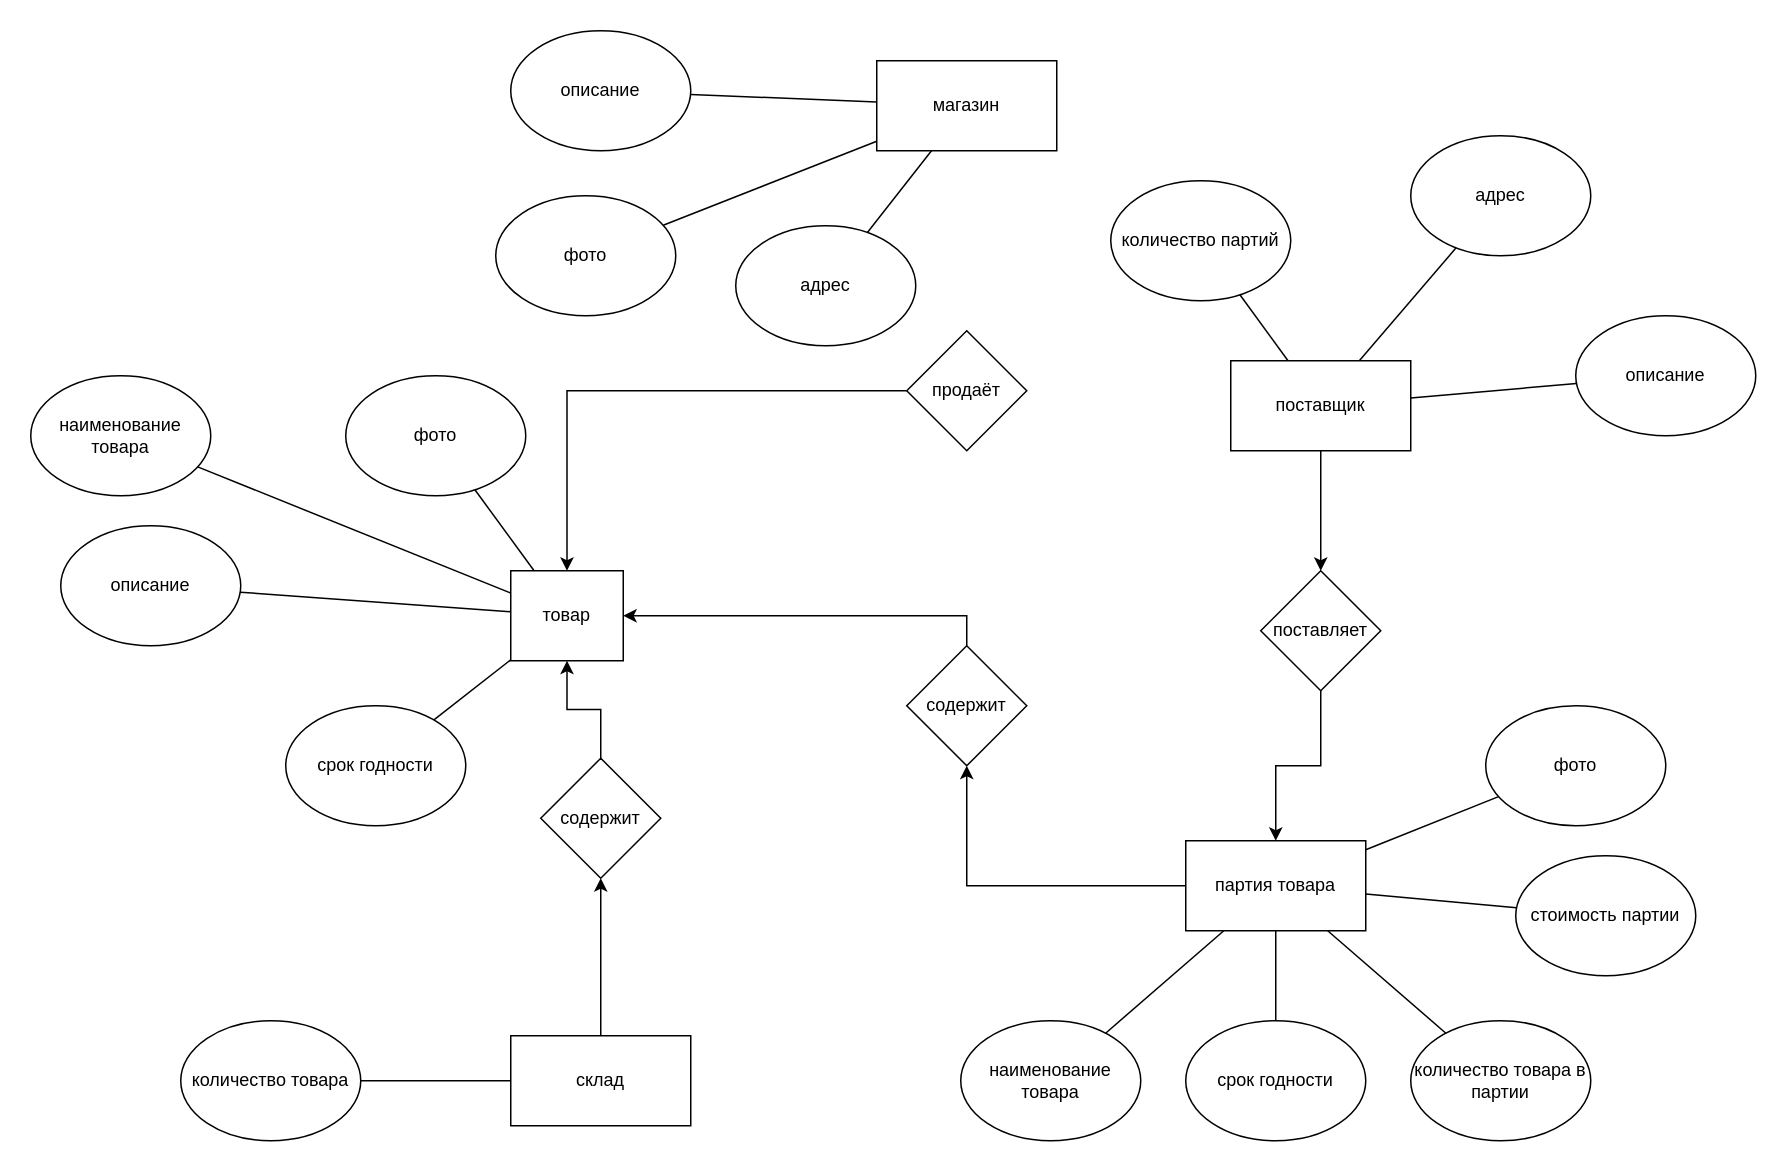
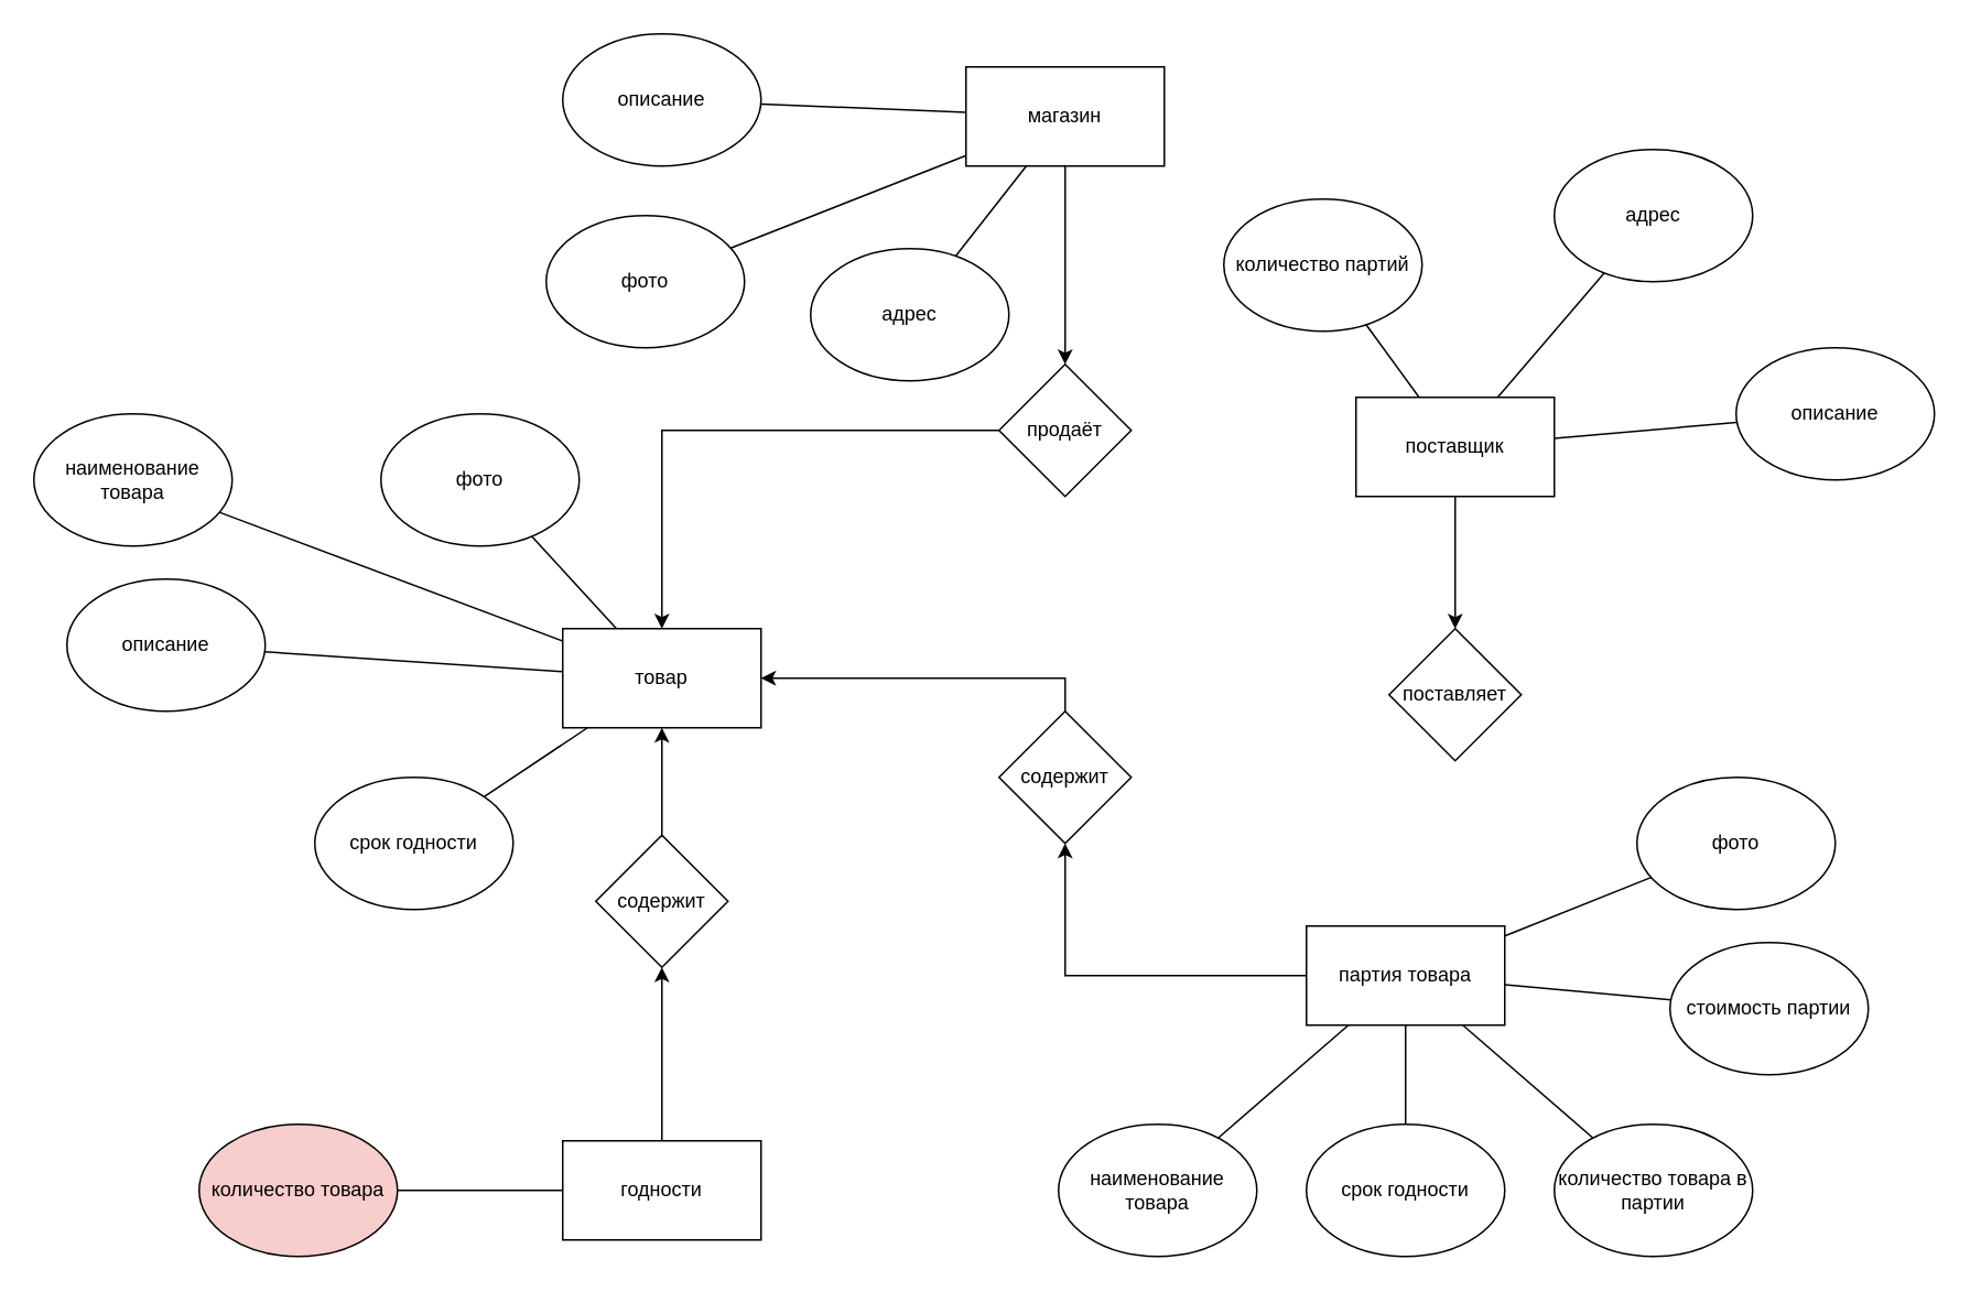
  <mxCell id="0" />
  <mxCell id="1" parent="0" />
  <mxCell id="2" style="edgeStyle=orthogonalEdgeStyle;rounded=0;orthogonalLoop=1;jettySize=auto;html=1;exitX=0.5;exitY=0;exitDx=0;exitDy=0;" edge="1" parent="1" source="4" target="18"><mxGeometry relative="1" as="geometry" /></mxCell>
  <mxCell id="3" style="edgeStyle=orthogonalEdgeStyle;rounded=0;orthogonalLoop=1;jettySize=auto;html=1;exitX=0;exitY=0.5;exitDx=0;exitDy=0;shape=wire;dashed=1;endArrow=none;endFill=0;" edge="1" parent="1" source="4" target="5"><mxGeometry relative="1" as="geometry" /></mxCell>
- <mxCell id="4" value="склад" style="rounded=0;whiteSpace=wrap;html=1;" vertex="1" parent="1"><mxGeometry x="340" y="690" width="120" height="60" as="geometry" /></mxCell>
- <mxCell id="5" value="количество товара" style="ellipse;whiteSpace=wrap;html=1;" vertex="1" parent="1"><mxGeometry x="120" y="680" width="120" height="80" as="geometry" /></mxCell>
+ <mxCell id="4" value="годности" style="rounded=0;whiteSpace=wrap;html=1;" vertex="1" parent="1"><mxGeometry x="340" y="690" width="120" height="60" as="geometry" /></mxCell>
+ <mxCell id="5" value="количество товара" style="ellipse;whiteSpace=wrap;html=1;fillColor=#f8cecc;" vertex="1" parent="1"><mxGeometry x="120" y="680" width="120" height="80" as="geometry" /></mxCell>
  <mxCell id="6" value="наименование товара" style="ellipse;whiteSpace=wrap;html=1;" vertex="1" parent="1"><mxGeometry x="20" y="250" width="120" height="80" as="geometry" /></mxCell>
- <mxCell id="7" value="товар" style="rounded=0;whiteSpace=wrap;html=1;" vertex="1" parent="1"><mxGeometry x="340" y="380" width="75" height="60" as="geometry" /></mxCell>
+ <mxCell id="7" value="товар" style="rounded=0;whiteSpace=wrap;html=1;" vertex="1" parent="1"><mxGeometry x="340" y="380" width="120" height="60" as="geometry" /></mxCell>
  <mxCell id="8" value="срок годности" style="ellipse;whiteSpace=wrap;html=1;" vertex="1" parent="1"><mxGeometry x="190" y="470" width="120" height="80" as="geometry" /></mxCell>
  <mxCell id="9" style="edgeStyle=orthogonalEdgeStyle;rounded=0;orthogonalLoop=1;jettySize=auto;html=1;" edge="1" parent="1" source="10" target="20"><mxGeometry relative="1" as="geometry" /></mxCell>
  <mxCell id="10" value="поставщик" style="rounded=0;whiteSpace=wrap;html=1;" vertex="1" parent="1"><mxGeometry x="820" y="240" width="120" height="60" as="geometry" /></mxCell>
  <mxCell id="11" value="наименование товара" style="ellipse;whiteSpace=wrap;html=1;" vertex="1" parent="1"><mxGeometry x="640" y="680" width="120" height="80" as="geometry" /></mxCell>
  <mxCell id="12" value="количество товара в партии" style="ellipse;whiteSpace=wrap;html=1;" vertex="1" parent="1"><mxGeometry x="940" y="680" width="120" height="80" as="geometry" /></mxCell>
  <mxCell id="13" value="срок годности" style="ellipse;whiteSpace=wrap;html=1;" vertex="1" parent="1"><mxGeometry x="790" y="680" width="120" height="80" as="geometry" /></mxCell>
  <mxCell id="14" value="стоимость партии" style="ellipse;whiteSpace=wrap;html=1;" vertex="1" parent="1"><mxGeometry x="1010" y="570" width="120" height="80" as="geometry" /></mxCell>
  <mxCell id="15" value="количество партий" style="ellipse;whiteSpace=wrap;html=1;" vertex="1" parent="1"><mxGeometry x="740" y="120" width="120" height="80" as="geometry" /></mxCell>
  <mxCell id="16" value="партия товара" style="rounded=0;whiteSpace=wrap;html=1;" vertex="1" parent="1"><mxGeometry x="790" y="560" width="120" height="60" as="geometry" /></mxCell>
  <mxCell id="17" style="edgeStyle=orthogonalEdgeStyle;rounded=0;orthogonalLoop=1;jettySize=auto;html=1;exitX=0.5;exitY=0;exitDx=0;exitDy=0;" edge="1" parent="1" source="18" target="7"><mxGeometry relative="1" as="geometry" /></mxCell>
  <mxCell id="18" value="содержит" style="rhombus;whiteSpace=wrap;html=1;" vertex="1" parent="1"><mxGeometry x="360" y="505" width="80" height="80" as="geometry" /></mxCell>
- <mxCell id="19" style="edgeStyle=orthogonalEdgeStyle;rounded=0;orthogonalLoop=1;jettySize=auto;html=1;" edge="1" parent="1" source="20" target="16"><mxGeometry relative="1" as="geometry" /></mxCell>
  <mxCell id="20" value="поставляет" style="rhombus;whiteSpace=wrap;html=1;" vertex="1" parent="1"><mxGeometry x="840" y="380" width="80" height="80" as="geometry" /></mxCell>
+ <mxCell id="21" style="edgeStyle=orthogonalEdgeStyle;rounded=0;orthogonalLoop=1;jettySize=auto;html=1;" edge="1" parent="1" source="22" target="24"><mxGeometry relative="1" as="geometry" /></mxCell>
  <mxCell id="22" value="магазин" style="rounded=0;whiteSpace=wrap;html=1;" vertex="1" parent="1"><mxGeometry x="584" y="40" width="120" height="60" as="geometry" /></mxCell>
  <mxCell id="23" style="edgeStyle=orthogonalEdgeStyle;rounded=0;orthogonalLoop=1;jettySize=auto;html=1;exitX=0;exitY=0.5;exitDx=0;exitDy=0;" edge="1" parent="1" source="24" target="7"><mxGeometry relative="1" as="geometry" /></mxCell>
  <mxCell id="24" value="продаёт" style="rhombus;whiteSpace=wrap;html=1;" vertex="1" parent="1"><mxGeometry x="604" y="220" width="80" height="80" as="geometry" /></mxCell>
  <mxCell id="25" style="rounded=0;orthogonalLoop=1;jettySize=auto;html=1;shape=wire;dashed=1;endArrow=none;endFill=0;" edge="1" parent="1" source="7" target="6"><mxGeometry relative="1" as="geometry"><mxPoint x="190" y="280" as="sourcePoint" /><mxPoint x="140" y="280" as="targetPoint" /></mxGeometry></mxCell>
  <mxCell id="26" style="rounded=0;orthogonalLoop=1;jettySize=auto;html=1;shape=wire;dashed=1;endArrow=none;endFill=0;" edge="1" parent="1" source="7" target="8"><mxGeometry relative="1" as="geometry"><mxPoint x="550" y="200" as="sourcePoint" /><mxPoint x="500" y="200" as="targetPoint" /></mxGeometry></mxCell>
  <mxCell id="27" style="rounded=0;orthogonalLoop=1;jettySize=auto;html=1;shape=wire;dashed=1;endArrow=none;endFill=0;" edge="1" parent="1" source="16" target="14"><mxGeometry relative="1" as="geometry"><mxPoint x="830" y="630" as="sourcePoint" /><mxPoint x="780" y="630" as="targetPoint" /></mxGeometry></mxCell>
  <mxCell id="28" style="rounded=0;orthogonalLoop=1;jettySize=auto;html=1;shape=wire;dashed=1;endArrow=none;endFill=0;" edge="1" parent="1" source="15" target="10"><mxGeometry relative="1" as="geometry"><mxPoint x="810" y="620" as="sourcePoint" /><mxPoint x="760" y="620" as="targetPoint" /></mxGeometry></mxCell>
  <mxCell id="29" style="rounded=0;orthogonalLoop=1;jettySize=auto;html=1;shape=wire;dashed=1;endArrow=none;endFill=0;" edge="1" parent="1" source="16" target="12"><mxGeometry relative="1" as="geometry"><mxPoint x="1000" y="570" as="sourcePoint" /><mxPoint x="950" y="570" as="targetPoint" /></mxGeometry></mxCell>
  <mxCell id="30" style="rounded=0;orthogonalLoop=1;jettySize=auto;html=1;shape=wire;dashed=1;endArrow=none;endFill=0;" edge="1" parent="1" source="16" target="11"><mxGeometry relative="1" as="geometry"><mxPoint x="910" y="560" as="sourcePoint" /><mxPoint x="860" y="560" as="targetPoint" /></mxGeometry></mxCell>
  <mxCell id="31" style="rounded=0;orthogonalLoop=1;jettySize=auto;html=1;shape=wire;dashed=1;endArrow=none;endFill=0;" edge="1" parent="1" source="13" target="16"><mxGeometry relative="1" as="geometry"><mxPoint x="960" y="440" as="sourcePoint" /><mxPoint x="910" y="440" as="targetPoint" /></mxGeometry></mxCell>
  <mxCell id="32" value="фото" style="ellipse;whiteSpace=wrap;html=1;" vertex="1" parent="1"><mxGeometry x="230" y="250" width="120" height="80" as="geometry" /></mxCell>
  <mxCell id="33" style="rounded=0;orthogonalLoop=1;jettySize=auto;html=1;shape=wire;dashed=1;endArrow=none;endFill=0;" edge="1" parent="1" target="32" source="7"><mxGeometry relative="1" as="geometry"><mxPoint x="250" y="363.065" as="sourcePoint" /><mxPoint x="330" y="90" as="targetPoint" /></mxGeometry></mxCell>
  <mxCell id="34" value="описание" style="ellipse;whiteSpace=wrap;html=1;" vertex="1" parent="1"><mxGeometry x="40" y="350" width="120" height="80" as="geometry" /></mxCell>
  <mxCell id="35" style="rounded=0;orthogonalLoop=1;jettySize=auto;html=1;shape=wire;dashed=1;endArrow=none;endFill=0;" edge="1" parent="1" target="34" source="7"><mxGeometry relative="1" as="geometry"><mxPoint x="295" y="390" as="sourcePoint" /><mxPoint x="440" y="150" as="targetPoint" /></mxGeometry></mxCell>
  <mxCell id="36" value="фото" style="ellipse;whiteSpace=wrap;html=1;" vertex="1" parent="1"><mxGeometry x="330" y="130" width="120" height="80" as="geometry" /></mxCell>
  <mxCell id="37" style="rounded=0;orthogonalLoop=1;jettySize=auto;html=1;shape=wire;dashed=1;endArrow=none;endFill=0;" edge="1" parent="1" target="36" source="22"><mxGeometry relative="1" as="geometry"><mxPoint x="702" y="570" as="sourcePoint" /><mxPoint x="660" y="280" as="targetPoint" /></mxGeometry></mxCell>
  <mxCell id="38" value="описание" style="ellipse;whiteSpace=wrap;html=1;" vertex="1" parent="1"><mxGeometry x="340" y="20" width="120" height="80" as="geometry" /></mxCell>
  <mxCell id="39" style="rounded=0;orthogonalLoop=1;jettySize=auto;html=1;shape=wire;dashed=1;endArrow=none;endFill=0;" edge="1" parent="1" target="38" source="22"><mxGeometry relative="1" as="geometry"><mxPoint x="810" y="566" as="sourcePoint" /><mxPoint x="910" y="310" as="targetPoint" /></mxGeometry></mxCell>
  <mxCell id="40" value="адрес" style="ellipse;whiteSpace=wrap;html=1;" vertex="1" parent="1"><mxGeometry x="490" y="150" width="120" height="80" as="geometry" /></mxCell>
  <mxCell id="41" style="rounded=0;orthogonalLoop=1;jettySize=auto;html=1;shape=wire;dashed=1;endArrow=none;endFill=0;" edge="1" parent="1" target="40" source="22"><mxGeometry relative="1" as="geometry"><mxPoint x="790" y="206" as="sourcePoint" /><mxPoint x="890" y="-50" as="targetPoint" /></mxGeometry></mxCell>
  <mxCell id="42" style="edgeStyle=orthogonalEdgeStyle;rounded=0;orthogonalLoop=1;jettySize=auto;html=1;" edge="1" parent="1" target="44" source="16"><mxGeometry relative="1" as="geometry"><mxPoint x="630" y="680" as="sourcePoint" /></mxGeometry></mxCell>
  <mxCell id="43" style="edgeStyle=orthogonalEdgeStyle;rounded=0;orthogonalLoop=1;jettySize=auto;html=1;exitX=0.5;exitY=0;exitDx=0;exitDy=0;" edge="1" parent="1" source="44" target="7"><mxGeometry relative="1" as="geometry"><mxPoint x="630" y="430" as="targetPoint" /></mxGeometry></mxCell>
  <mxCell id="44" value="содержит" style="rhombus;whiteSpace=wrap;html=1;" vertex="1" parent="1"><mxGeometry x="604" y="430" width="80" height="80" as="geometry" /></mxCell>
  <mxCell id="45" value="фото" style="ellipse;whiteSpace=wrap;html=1;" vertex="1" parent="1"><mxGeometry x="990" y="470" width="120" height="80" as="geometry" /></mxCell>
  <mxCell id="46" style="rounded=0;orthogonalLoop=1;jettySize=auto;html=1;shape=wire;dashed=1;endArrow=none;endFill=0;" edge="1" parent="1" target="45" source="16"><mxGeometry relative="1" as="geometry"><mxPoint x="1354" y="244" as="sourcePoint" /><mxPoint x="1430" y="430" as="targetPoint" /></mxGeometry></mxCell>
  <mxCell id="47" value="описание" style="ellipse;whiteSpace=wrap;html=1;" vertex="1" parent="1"><mxGeometry x="1050" y="210" width="120" height="80" as="geometry" /></mxCell>
  <mxCell id="48" style="rounded=0;orthogonalLoop=1;jettySize=auto;html=1;shape=wire;dashed=1;endArrow=none;endFill=0;" edge="1" parent="1" target="47" source="10"><mxGeometry relative="1" as="geometry"><mxPoint x="1354" y="218" as="sourcePoint" /><mxPoint x="1680" y="460" as="targetPoint" /></mxGeometry></mxCell>
  <mxCell id="49" value="адрес" style="ellipse;whiteSpace=wrap;html=1;" vertex="1" parent="1"><mxGeometry x="940" y="90" width="120" height="80" as="geometry" /></mxCell>
  <mxCell id="50" style="rounded=0;orthogonalLoop=1;jettySize=auto;html=1;shape=wire;dashed=1;endArrow=none;endFill=0;" edge="1" parent="1" target="49" source="10"><mxGeometry relative="1" as="geometry"><mxPoint x="1390" y="250" as="sourcePoint" /><mxPoint x="1660" y="100" as="targetPoint" /></mxGeometry></mxCell>
